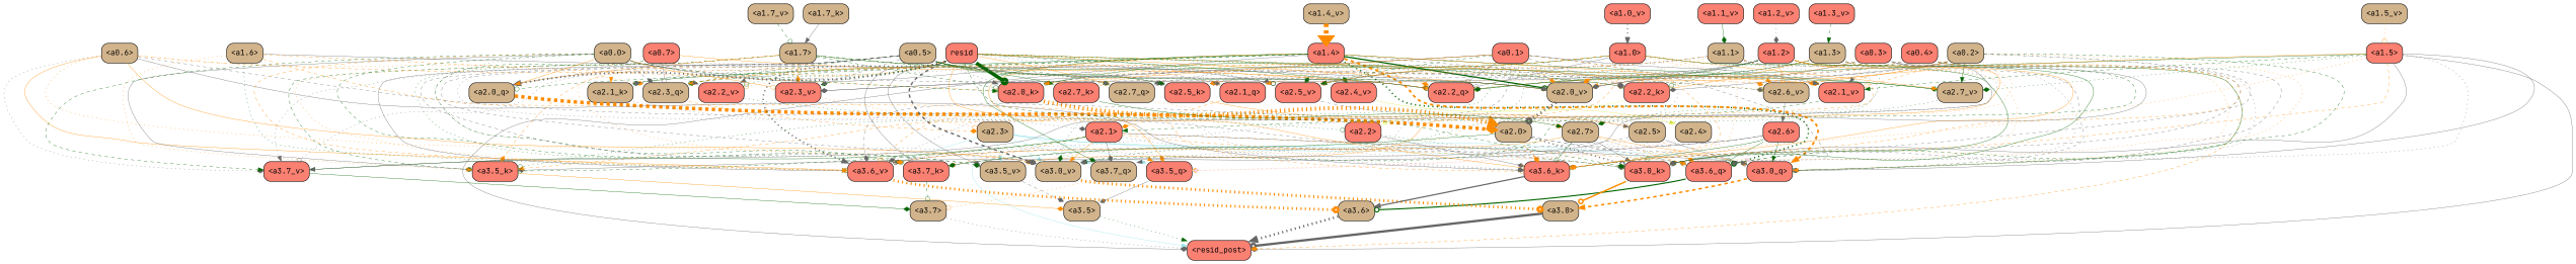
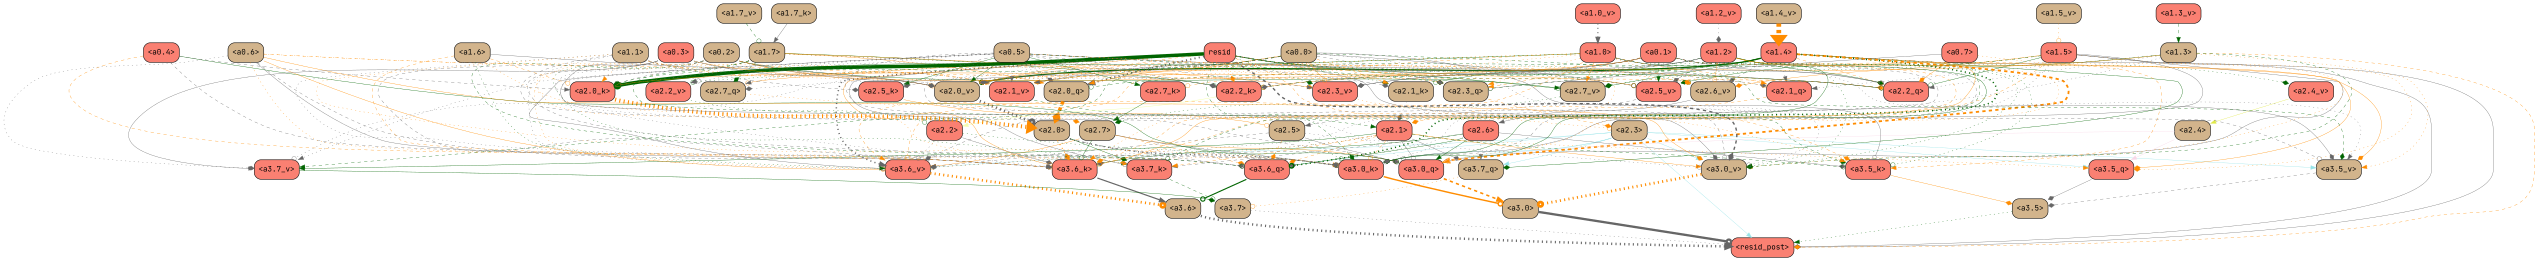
  strict digraph {
    fontname="JetBrains Mono"
    splines=true
    node [color=black fillcolor=salmon fontname="JetBrains Mono" shape=box style="filled, rounded"]
    edge [arrowhead=diamond color=gray40 fontname="JetBrains Mono" penwidth=0.6 style=dotted]
    "<a3.7>" [fillcolor=tan]
    "<resid_post>"
    "<a3.6>" [fillcolor=tan]
    "<a3.5>" [fillcolor=tan]
    "<a3.0>" [fillcolor=tan]
    "<a2.3>" [fillcolor=tan]
    "<a3.7_q>" [fillcolor=tan]
    "<a3.6_q>"
    "<a3.5_q>"
    "<a3.0_q>"
    "<a3.0_k>"
    "<a3.6_v>"
    "<a3.5_v>" [fillcolor=tan]
    "<a3.0_v>" [fillcolor=tan]
    "<a1.5>"
    "<a3.6_k>"
    "<a2.2_q>"
    "<a2.7_v>" [fillcolor=tan]
    "<a2.6_v>" [fillcolor=tan]
    "<a2.1_v>"
    "<a2.7>" [fillcolor=tan]
    "<a2.6>"
    "<a2.1>"
    "<a2.2>"
    "<a3.7_k>"
    "<a3.5_k>"
    "<a3.7_v>"
    "<a1.4>"
    "<a2.3_q>" [fillcolor=tan]
    "<a2.1_q>"
    "<a2.0_q>" [fillcolor=tan]
    "<a2.1_k>" [fillcolor=tan]
    "<a2.5_v>"
    "<a2.4_v>"
    "<a2.0_v>" [fillcolor=tan]
    "<a2.0>" [fillcolor=tan]
    "<a2.5>" [fillcolor=tan]
    "<a2.4>" [fillcolor=tan]
    "<a1.3>" [fillcolor=tan]
    "<a2.2_k>"
    "<a1.1>" [fillcolor=tan]
    "<a2.7_q>" [fillcolor=tan]
    "<a2.5_k>"
    "<a2.0_k>"
    "<a2.2_v>"
    "<a0.4>"
    "<a0.2>" [fillcolor=tan]
    "<a1.2>"
    "<a2.3_v>"
    "<a1.7>" [fillcolor=tan]
    "<a0.7>"
    "<a0.6>" [fillcolor=tan]
    n53 [label=resid]
    "<a1.6>" [fillcolor=tan]
    "<a1.0>"
    "<a2.7_k>"
    "<a0.5>" [fillcolor=tan]
    "<a0.1>"
    "<a0.0>" [fillcolor=tan]
    "<a0.3>"
    "<a1.7_k>" [fillcolor=tan]
    "<a1.7_v>" [fillcolor=tan]
    "<a1.5_v>" [fillcolor=tan]
    "<a1.4_v>" [fillcolor=tan]
    "<a1.3_v>"
    "<a1.2_v>"
-   "<a1.1_v>"
    "<a1.0_v>"
    "<a3.7>" -> "<resid_post>" [penwidth=0.6239100098609924]
    "<a3.6>" -> "<resid_post>" [arrowhead=normal penwidth=4.569062113761902]
    "<a3.5>" -> "<resid_post>" [arrowhead=normal color=darkgreen]
    "<a3.0>" -> "<resid_post>" [arrowhead=odot penwidth=4.283544182777405 style=solid]
    "<a2.3>" -> "<resid_post>" [color="#96e3e8" arrowhead="" style=""]
    "<a2.3>" -> "<a3.7_q>" [color="#96e3e8" arrowhead="" style=""]
    "<a2.3>" -> "<a3.6_q>" [color="#96e3e8" arrowhead="" style=""]
    "<a2.3>" -> "<a3.5_q>" [color="#96e3e8" arrowhead="" style=""]
    "<a2.3>" -> "<a3.0_q>" [color="#96e3e8" arrowhead="" style=""]
    "<a2.3>" -> "<a3.0_k>" [color="#96e3e8" arrowhead="" style=""]
    "<a2.3>" -> "<a3.6_v>" [color="#96e3e8" arrowhead="" style=""]
    "<a2.3>" -> "<a3.5_v>" [color="#96e3e8" arrowhead="" style=""]
    "<a2.3>" -> "<a3.0_v>" [color="#96e3e8" arrowhead="" style=""]
    "<a3.7_q>" -> "<a3.7>" [arrowhead=odot color=darkorange]
    "<a3.6_q>" -> "<a3.6>" [arrowhead=odot color=darkgreen penwidth=2.0344843566417694 style=solid]
    "<a3.5_q>" -> "<a3.5>" [style=solid]
    "<a3.0_q>" -> "<a3.0>" [arrowhead=normal color=darkorange penwidth=2.863015294075012 style=dashed]
    "<a3.0_k>" -> "<a3.0>" [arrowhead=odot color=darkorange penwidth=2.6323853135108948 style=solid]
    "<a3.6_v>" -> "<a3.6>" [arrowhead=odot color=darkorange penwidth=4.972373723983765]
    "<a3.5_v>" -> "<a3.5>" [style=dashed]
    "<a3.0_v>" -> "<a3.0>" [arrowhead=odot color=darkorange penwidth=5.1638524532318115]
    "<a1.5>" -> "<resid_post>" [style=solid]
    "<a1.5>" -> "<a3.6_q>"
    "<a1.5>" -> "<a3.5_q>" [color=darkorange]
    "<a1.5>" -> "<a3.0_q>" [style=solid]
    "<a1.5>" -> "<a3.0_k>" [arrowhead=normal style=solid]
    "<a1.5>" -> "<a3.6_k>" [color=darkorange style=dashed]
    "<a1.5>" -> "<a2.2_q>" [arrowhead=odot color=darkgreen style=solid]
    "<a1.5>" -> "<a2.7_v>" [color=darkgreen]
    "<a1.5>" -> "<a2.6_v>" [color=darkorange style=solid]
    "<a1.5>" -> "<a2.1_v>" [arrowhead=normal color=darkgreen style=dashed]
    "<a3.6_k>" -> "<a3.6>" [arrowhead=normal penwidth=2.1770318150520325 style=solid]
    "<a2.7_v>" -> "<a2.7>" [color=darkgreen]
    "<a2.6_v>" -> "<a2.6>" [arrowhead=normal style=solid]
    "<a2.1_v>" -> "<a2.1>" [arrowhead=normal color=darkgreen style=dashed]
    "<a2.7>" -> "<a3.6_q>" [color=darkorange style=dashed]
    "<a2.7>" -> "<a3.0_q>" [color=darkorange style=solid]
    "<a2.7>" -> "<a3.0_k>" [arrowhead=normal style=solid]
    "<a2.7>" -> "<a3.6_v>" [arrowhead=normal color=darkorange style=solid]
    "<a2.7>" -> "<a3.6_k>" [arrowhead=odot color=darkgreen style=solid]
    "<a2.6>" -> "<a3.7_q>" [arrowhead=normal]
    "<a2.6>" -> "<a3.6_q>" [arrowhead=odot color=darkgreen style=solid]
    "<a2.6>" -> "<a3.0_q>" [arrowhead=normal color=darkgreen style=solid]
    "<a2.6>" -> "<a3.0_k>" [arrowhead=odot]
    "<a2.6>" -> "<a3.6_k>" [arrowhead=odot color=darkgreen style=solid]
    "<a2.6>" -> "<a3.7_k>" [arrowhead=normal style=dashed]
    "<a2.6>" -> "<a3.5_k>" [style=solid]
    "<a2.1>" -> "<a3.7_q>" [style=solid]
    "<a2.1>" -> "<a3.6_q>" [color=darkorange style=dashed]
    "<a2.1>" -> "<a3.5_q>" [arrowhead=normal color=darkorange]
    "<a2.1>" -> "<a3.0_q>" [arrowhead=odot style=solid]
    "<a2.1>" -> "<a3.0_k>" [arrowhead=odot color=darkorange style=dashed]
    "<a2.1>" -> "<a3.6_v>" [arrowhead=odot color=darkorange]
    "<a2.1>" -> "<a3.0_v>" [arrowhead=normal color=darkorange style=solid]
    "<a2.1>" -> "<a3.6_k>"
    "<a2.1>" -> "<a3.7_k>" [arrowhead=normal color=darkorange style=dashed]
    "<a2.1>" -> "<a3.5_k>" [arrowhead=odot color=darkgreen style=dashed]
    "<a2.1>" -> "<a3.7_v>" [arrowhead=normal color=darkgreen style=solid]
    "<a2.2>" -> "<a3.0_k>" [color=darkgreen]
    "<a2.2>" -> "<a3.6_v>" [arrowhead=odot]
    "<a2.2>" -> "<a3.6_k>" [style=solid]
    "<a3.7_k>" -> "<a3.7>" [arrowhead=odot color=darkgreen style=dashed]
    "<a3.5_k>" -> "<a3.5>" [color=darkorange style=solid]
    "<a3.7_v>" -> "<a3.7>" [color=darkgreen style=solid]
    "<a1.4>" -> "<resid_post>" [style=solid]
    "<a1.4>" -> "<a3.7_q>" [color=darkgreen style=solid]
    "<a1.4>" -> "<a3.6_q>" [arrowhead=odot color=darkgreen penwidth=2.7536282539367676]
    "<a1.4>" -> "<a3.5_q>" [color=darkorange style=solid]
    "<a1.4>" -> "<a3.0_q>" [arrowhead=normal color=darkorange penwidth=3.3369133472442627 style=dashed]
    "<a1.4>" -> "<a2.2_q>" [color=darkorange style=dashed]
    "<a1.4>" -> "<a2.7_v>" [color=darkgreen style=solid]
    "<a1.4>" -> "<a2.6_v>" [style=dashed]
    "<a1.4>" -> "<a2.1_v>" [arrowhead=normal color=darkorange style=solid]
    "<a1.4>" -> "<a2.3_q>" [arrowhead=odot color=darkgreen style=dashed]
    "<a1.4>" -> "<a2.1_q>" [arrowhead=normal]
    "<a1.4>" -> "<a2.0_q>" [arrowhead=odot color=darkgreen style=dashed]
    "<a1.4>" -> "<a2.1_k>" [arrowhead=odot color=darkgreen style=solid]
    "<a1.4>" -> "<a2.5_v>" [color=darkgreen]
    "<a1.4>" -> "<a2.4_v>" [color=darkgreen]
    "<a1.4>" -> "<a2.0_v>" [arrowhead=odot color=darkgreen penwidth=2.2818827629089355 style=solid]
    "<a2.3_q>" -> "<a2.3>" [color=darkorange style=dashed]
    "<a2.1_q>" -> "<a2.1>" [color=darkorange style=dashed]
    "<a2.0_q>" -> "<a2.0>" [color=darkorange penwidth=6.422367453575134 style=dashed]
    "<a2.1_k>" -> "<a2.1>"
    "<a2.5_v>" -> "<a2.5>" [arrowhead=normal style=dashed]
    "<a2.4_v>" -> "<a2.4>" [color="#e0e948" arrowhead="" style=""]
    "<a2.0_v>" -> "<a2.0>" [arrowhead=odot penwidth=5.395828627049923]
    "<a2.0>" -> "<a3.6_q>" [arrowhead=odot style=dashed]
    "<a2.0>" -> "<a3.0_q>" [arrowhead=normal style=dashed]
    "<a2.0>" -> "<a3.0_k>" [arrowhead=odot penwidth=2.239806979894638]
    "<a2.0>" -> "<a3.6_k>" [color=darkorange penwidth=1.7047871947288513]
    "<a2.0>" -> "<a3.7_k>" [color=darkgreen style=solid]
    "<a2.5>" -> "<a3.6_q>" [color=darkorange style=dashed]
    "<a2.5>" -> "<a3.0_q>" [arrowhead=odot style=solid]
    "<a2.5>" -> "<a3.0_k>" [arrowhead=odot color=darkgreen]
    "<a2.5>" -> "<a3.6_v>" [arrowhead=normal style=dashed]
    "<a2.5>" -> "<a3.0_v>" [arrowhead=odot]
    "<a2.4>" -> "<a3.5_q>" [color="#f8d8e8" arrowhead="" style=""]
    "<a2.4>" -> "<a3.0_q>" [color="#f8d8e8" arrowhead="" style=""]
    "<a1.3>" -> "<resid_post>" [color=darkorange style=dashed]
    "<a1.3>" -> "<a3.6_v>"
    "<a1.3>" -> "<a3.5_v>" [arrowhead=normal color=darkorange]
    "<a1.3>" -> "<a3.0_v>" [arrowhead=normal color=darkgreen style=dashed]
    "<a1.3>" -> "<a2.2_q>" [arrowhead=normal]
    "<a1.3>" -> "<a2.1_q>" [arrowhead=normal]
    "<a1.3>" -> "<a2.5_v>" [arrowhead=normal color=darkgreen style=solid]
    "<a1.3>" -> "<a2.2_k>" [arrowhead=odot color=darkorange style=solid]
    "<a2.2_k>" -> "<a2.2>" [color="#f4feaf" penwidth=0.8810110092163086 arrowhead="" style=""]
    "<a1.1>" -> "<a3.6_q>" [arrowhead=odot]
    "<a1.1>" -> "<a3.0_q>" [style=dashed]
    "<a1.1>" -> "<a3.0_k>" [arrowhead=normal color=darkorange]
    "<a1.1>" -> "<a3.6_v>" [arrowhead=odot]
    "<a1.1>" -> "<a2.6_v>" [arrowhead=normal color=darkorange]
    "<a1.1>" -> "<a2.1_v>" [color=darkorange style=dashed]
    "<a1.1>" -> "<a2.0_v>" [arrowhead=normal color=darkorange]
    "<a1.1>" -> "<a2.7_q>" [arrowhead=odot]
    "<a1.1>" -> "<a2.5_k>" [style=dashed]
    "<a1.1>" -> "<a2.0_k>" [arrowhead=normal color=darkorange]
    "<a1.1>" -> "<a2.2_v>" [arrowhead=odot color=darkorange]
    "<a2.7_q>" -> "<a2.7>" [color=darkorange]
    "<a2.5_k>" -> "<a2.5>" [arrowhead=odot color=darkorange style=solid]
    "<a2.0_k>" -> "<a2.0>" [arrowhead=normal color=darkorange penwidth=7.398894429206848]
    "<a2.2_v>" -> "<a2.2>" [arrowhead=odot color=darkgreen]
    "<a0.4>" -> "<a3.6_q>" [style=dashed]
    "<a0.4>" -> "<a3.0_q>" [arrowhead=odot color=darkgreen style=solid]
    "<a0.4>" -> "<a3.6_k>" [arrowhead=normal color=darkorange style=dashed]
-   "<a0.4>" -> "<a2.5_k>" [color=darkorange style=dashed]
    "<a0.4>" -> "<a2.0_k>" [arrowhead=normal style=dashed]
    "<a0.2>" -> "<a3.6_q>" [arrowhead=odot color=darkgreen style=dashed]
    "<a0.2>" -> "<a3.0_q>" [arrowhead=odot]
    "<a0.2>" -> "<a3.0_k>" [arrowhead=odot color=darkorange]
    "<a0.2>" -> "<a3.6_k>" [style=dashed]
    "<a0.2>" -> "<a2.2_q>" [arrowhead=odot color=darkorange style=dashed]
    "<a0.2>" -> "<a2.7_v>" [arrowhead=normal color=darkgreen style=solid]
    "<a0.2>" -> "<a2.1_v>" [arrowhead=odot color=darkorange style=dashed]
    "<a0.2>" -> "<a2.0_v>" [arrowhead=odot color=darkorange style=solid]
    "<a0.2>" -> "<a2.2_k>" [style=solid]
    "<a0.2>" -> "<a2.0_k>" [arrowhead=odot style=dashed]
    "<a1.2>" -> "<a3.0_q>" [arrowhead=normal color=darkorange]
    "<a1.2>" -> "<a3.0_k>" [color=darkgreen style=solid]
    "<a1.2>" -> "<a3.5_v>" [color=darkorange style=solid]
    "<a1.2>" -> "<a3.6_k>" [arrowhead=odot color=darkorange style=solid]
    "<a1.2>" -> "<a2.2_q>" [color=darkgreen style=solid]
    "<a1.2>" -> "<a2.6_v>" [arrowhead=odot color=darkorange style=solid]
    "<a1.2>" -> "<a3.5_k>" [arrowhead=normal color=darkorange style=dashed]
    "<a1.2>" -> "<a2.5_v>" [style=dashed]
    "<a1.2>" -> "<a2.0_v>" [style=solid]
    "<a1.2>" -> "<a2.2_k>" [arrowhead=odot color=darkgreen style=dashed]
    "<a1.2>" -> "<a2.7_q>"
    "<a1.2>" -> "<a2.3_v>" [style=solid]
    "<a2.3_v>" -> "<a2.3>" [arrowhead=odot color=darkorange]
    "<a1.7>" -> "<a3.6_v>" [arrowhead=odot color=darkorange]
    "<a1.7>" -> "<a2.2_q>" [arrowhead=odot color=darkorange]
    "<a1.7>" -> "<a3.7_k>" [arrowhead=normal color=darkgreen]
    "<a1.7>" -> "<a3.5_k>" [color=darkgreen style=dashed]
    "<a1.7>" -> "<a2.0_q>" [arrowhead=normal color=darkorange style=solid]
    "<a1.7>" -> "<a2.5_v>" [arrowhead=odot]
    "<a1.7>" -> "<a2.2_k>" [arrowhead=odot color=darkgreen style=solid]
    "<a1.7>" -> "<a2.7_q>" [color=darkgreen style=dashed]
    "<a1.7>" -> "<a2.0_k>" [arrowhead=odot color=darkgreen style=dashed]
    "<a1.7>" -> "<a2.2_v>" [arrowhead=normal]
    "<a1.7>" -> "<a2.3_v>" [color=darkorange style=solid]
    "<a0.7>" -> "<a3.0_v>" [arrowhead=normal color=darkorange]
    "<a0.7>" -> "<a2.2_q>" [color=darkorange style=solid]
    "<a0.7>" -> "<a3.7_k>" [arrowhead=odot color=darkgreen style=dashed]
    "<a0.7>" -> "<a2.3_q>" [arrowhead=odot style=solid]
    "<a0.6>" -> "<a3.0_k>" [style=dashed]
    "<a0.6>" -> "<a3.6_v>" [arrowhead=odot color=darkorange style=solid]
    "<a0.6>" -> "<a3.0_v>" [color=darkorange style=solid]
    "<a0.6>" -> "<a3.6_k>" [arrowhead=normal style=solid]
    "<a0.6>" -> "<a2.2_q>" [color=darkorange style=dashed]
    "<a0.6>" -> "<a3.7_k>" [color=darkorange]
    "<a0.6>" -> "<a3.7_v>"
    "<a0.6>" -> "<a2.3_q>" [color=darkorange]
    n53 -> "<a3.0_k>" [color=darkgreen style=dashed]
    n53 -> "<a3.6_v>" [arrowhead=normal penwidth=2.7369276881217957]
    n53 -> "<a3.5_v>" [style=solid]
    n53 -> "<a3.0_v>" [penwidth=2.5778204202651978 style=dashed]
    n53 -> "<a3.6_k>" [arrowhead=odot color=darkorange style=solid]
    n53 -> "<a2.2_q>" [arrowhead=odot color=darkgreen style=solid]
    n53 -> "<a2.7_v>" [arrowhead=odot color=darkgreen style=solid]
    n53 -> "<a2.6_v>" [arrowhead=odot color=darkgreen]
    n53 -> "<a2.1_v>" [color=darkorange style=dashed]
    n53 -> "<a3.7_k>" [arrowhead=odot style=solid]
    n53 -> "<a3.5_k>" [color=darkorange style=dashed]
    n53 -> "<a3.7_v>" [arrowhead=odot]
    n53 -> "<a2.3_q>" [color=darkorange style=dashed]
    n53 -> "<a2.1_q>" [style=dashed]
    n53 -> "<a2.0_q>" [arrowhead=normal penwidth=3.459219217300415]
    n53 -> "<a2.1_k>" [color=darkgreen]
    n53 -> "<a2.5_v>" [arrowhead=odot color=darkgreen]
    n53 -> "<a2.0_v>" [color=darkorange style=solid]
    n53 -> "<a2.2_k>" [color=darkorange penwidth=0.6363201141357422]
    n53 -> "<a2.7_q>" [arrowhead=odot color=darkorange style=solid]
    n53 -> "<a2.5_k>"
    n53 -> "<a2.0_k>" [arrowhead=odot color=darkgreen penwidth=6.407642982900143 style=solid]
    n53 -> "<a2.2_v>" [arrowhead=odot color=darkgreen penwidth=0.6175012588500977]
    n53 -> "<a2.3_v>" [color=darkgreen]
    "<a1.6>" -> "<a3.6_v>" [arrowhead=normal color=darkgreen]
    "<a1.6>" -> "<a3.6_k>" [arrowhead=odot color=darkorange style=dashed]
    "<a1.6>" -> "<a3.5_k>" [arrowhead=normal color=darkorange]
    "<a1.6>" -> "<a2.0_v>" [style=solid]
    "<a1.6>" -> "<a2.0_k>" [arrowhead=odot color=darkorange style=dashed]
    "<a1.0>" -> "<a3.0_k>" [color=darkgreen style=solid]
    "<a1.0>" -> "<a3.6_v>" [arrowhead=odot color=darkorange style=dashed]
    "<a1.0>" -> "<a3.5_v>" [arrowhead=normal]
    "<a1.0>" -> "<a3.0_v>" [arrowhead=normal color=darkgreen]
    "<a1.0>" -> "<a3.6_k>" [arrowhead=normal color=darkorange]
    "<a1.0>" -> "<a2.2_q>" [arrowhead=odot style=solid]
    "<a1.0>" -> "<a2.7_v>" [arrowhead=normal color=darkorange style=solid]
    "<a1.0>" -> "<a2.6_v>" [color=darkorange]
    "<a1.0>" -> "<a2.3_q>" [arrowhead=normal color=darkorange]
    "<a1.0>" -> "<a2.1_q>" [arrowhead=normal color=darkorange style=dashed]
    "<a1.0>" -> "<a2.0_v>" [color=darkorange penwidth=1.2978954315185547]
    "<a1.0>" -> "<a2.2_k>" [arrowhead=odot color=darkorange]
    "<a1.0>" -> "<a2.0_k>" [arrowhead=normal color=darkgreen style=solid]
    "<a1.0>" -> "<a2.7_k>" [arrowhead=odot color=darkorange style=dashed]
    "<a2.7_k>" -> "<a2.7>" [arrowhead=normal color=darkgreen style=solid]
    "<a0.5>" -> "<a3.6_v>" [arrowhead=odot style=solid]
    "<a0.5>" -> "<a3.5_v>" [arrowhead=odot style=dashed]
    "<a0.5>" -> "<a3.0_v>" [arrowhead=odot style=dashed]
    "<a0.5>" -> "<a3.6_k>" [arrowhead=normal]
    "<a0.5>" -> "<a2.2_q>" [arrowhead=odot style=solid]
    "<a0.5>" -> "<a2.6_v>" [arrowhead=odot color=darkorange]
    "<a0.5>" -> "<a2.1_v>" [arrowhead=normal]
    "<a0.5>" -> "<a3.7_v>" [arrowhead=normal]
    "<a0.5>" -> "<a2.3_q>" [color=darkgreen style=dashed]
    "<a0.5>" -> "<a2.1_q>" [arrowhead=odot color=darkorange]
    "<a0.5>" -> "<a2.0_q>" [style=dashed]
    "<a0.5>" -> "<a2.1_k>" [style=dashed]
    "<a0.5>" -> "<a2.0_v>" [arrowhead=normal color=darkgreen style=solid]
    "<a0.5>" -> "<a2.2_k>" [style=dashed]
    "<a0.5>" -> "<a2.7_q>" [arrowhead=normal]
    "<a0.5>" -> "<a2.5_k>" [arrowhead=normal color=darkgreen style=solid]
    "<a0.5>" -> "<a2.0_k>" [arrowhead=normal penwidth=0.7721366882324219]
    "<a0.5>" -> "<a2.3_v>" [arrowhead=normal style=dashed]
    "<a0.5>" -> "<a2.7_k>" [arrowhead=normal color=darkgreen style=solid]
    "<a0.1>" -> "<a3.0_k>" [style=dashed]
    "<a0.1>" -> "<a3.6_v>" [style=dashed]
    "<a0.1>" -> "<a3.0_v>" [color=darkgreen]
    "<a0.1>" -> "<a3.6_k>" [color=darkorange style=dashed]
    "<a0.1>" -> "<a2.2_q>" [arrowhead=odot style=solid]
    "<a0.1>" -> "<a2.1_v>" [arrowhead=normal style=solid]
    "<a0.1>" -> "<a3.5_k>" [arrowhead=odot color=darkgreen]
    "<a0.1>" -> "<a2.3_q>" [arrowhead=normal color=darkorange style=dashed]
    "<a0.1>" -> "<a2.5_v>" [arrowhead=normal color=darkgreen style=dashed]
    "<a0.1>" -> "<a2.0_v>" [arrowhead=normal color=darkorange style=dashed]
    "<a0.1>" -> "<a2.2_k>" [style=dashed]
    "<a0.1>" -> "<a2.0_k>" [arrowhead=normal color=darkorange style=solid]
    "<a0.1>" -> "<a2.3_v>" [style=solid]
    "<a0.0>" -> "<a3.6_v>" [arrowhead=normal color=darkorange style=dashed]
    "<a0.0>" -> "<a3.5_v>" [color=darkgreen style=dashed]
    "<a0.0>" -> "<a3.0_v>" [arrowhead=odot]
    "<a0.0>" -> "<a3.5_k>" [arrowhead=odot style=solid]
    "<a0.0>" -> "<a3.7_v>" [arrowhead=normal color=darkgreen style=dashed]
    "<a0.0>" -> "<a2.3_q>" [style=dashed]
    "<a0.0>" -> "<a2.0_q>" [arrowhead=normal color=darkorange style=solid]
    "<a0.0>" -> "<a2.1_k>" [arrowhead=normal color=darkorange style=dashed]
    "<a0.0>" -> "<a2.5_v>" [arrowhead=odot style=solid]
    "<a0.0>" -> "<a2.0_v>" [style=dashed]
    "<a0.0>" -> "<a2.5_k>" [arrowhead=odot]
    "<a0.0>" -> "<a2.0_k>" [arrowhead=normal color=darkgreen style=dashed]
    "<a0.0>" -> "<a2.2_v>" [arrowhead=normal]
    "<a0.0>" -> "<a2.3_v>" [arrowhead=odot color=darkorange style=solid]
    "<a0.3>" -> "<a3.0_k>" [arrowhead=odot style=dashed]
    "<a0.3>" -> "<a3.0_v>" [style=solid]
    "<a0.3>" -> "<a2.1_v>" [arrowhead=normal]
    "<a0.3>" -> "<a3.7_v>" [arrowhead=normal style=solid]
    "<a0.3>" -> "<a2.5_v>" [arrowhead=odot color=darkorange style=solid]
    "<a0.3>" -> "<a2.0_v>" [style=solid]
    "<a1.7_k>" -> "<a1.7>" [arrowhead=normal style=solid]
    "<a1.7_v>" -> "<a1.7>" [arrowhead=odot color=darkgreen style=dashed]
    "<a1.5_v>" -> "<a1.5>" [arrowhead=odot color=darkorange]
    "<a1.4_v>" -> "<a1.4>" [arrowhead=normal color=darkorange penwidth=8.774570226669312 style=dashed]
    "<a1.3_v>" -> "<a1.3>" [arrowhead=normal color=darkgreen style=dashed]
    "<a1.2_v>" -> "<a1.2>"
-   "<a1.1_v>" -> "<a1.1>" [color=darkgreen style=solid]
    "<a1.0_v>" -> "<a1.0>" [arrowhead=normal penwidth=2.0497570037841797]
  }
